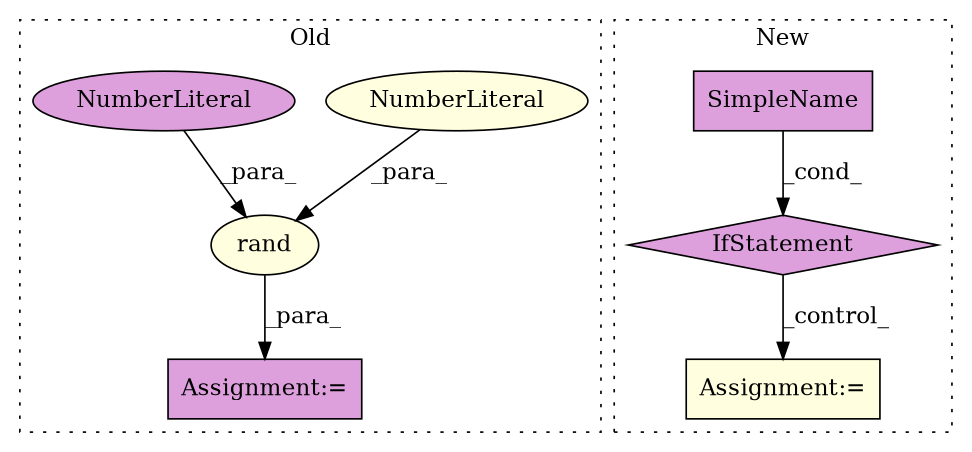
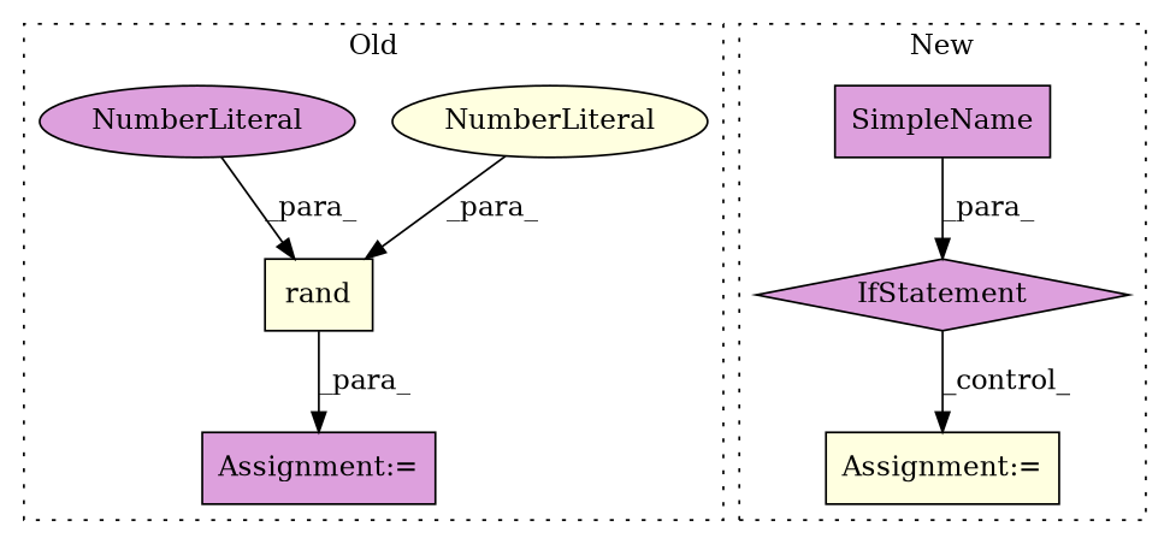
  digraph {
    node [a=34 fillcolor=plum l=3 shape=box style=filled]
-   n1 [a=32 fillcolor=lightyellow l="5,1" label=rand s="672,686" shape=ellipse]
+   n1 [a=32 fillcolor=lightyellow l="5,1" label=rand s="672,686"]
    n2 [fillcolor=lightyellow label=NumberLiteral s=683 shape=ellipse]
    n3 [label=NumberLiteral s=679 shape=ellipse]
    n4 [a=7 l=1 label="Assignment:=" s=665]
    n5 [a=25 l="4,2" label=IfStatement s="992,1019" shape=diamond]
    n6 [a=42 label=SimpleName l=""]
    n7 [a=7 fillcolor=lightyellow l=1 label="Assignment:=" s=1032]
    subgraph cluster_1 {
      label=Old
      style=dotted
      n1
      n2
      n3
      n4
    }
    subgraph cluster_2 {
      label=New
      style=dotted
      n5
      n6
      n7
    }
    n1 -> n4 [label=_para_]
    n2 -> n1 [label=_para_]
    n3 -> n1 [label=_para_]
    n5 -> n7 [label=_control_]
-   n6 -> n5 [label=_cond_]
+   n6 -> n5 [label=_para_]
  }
